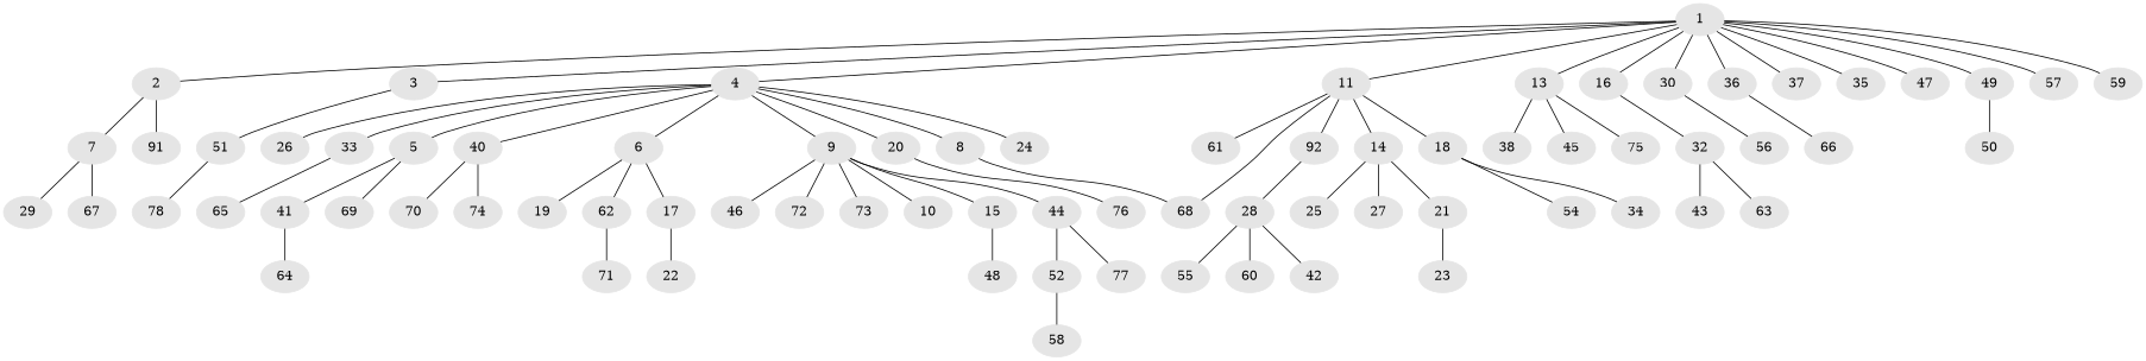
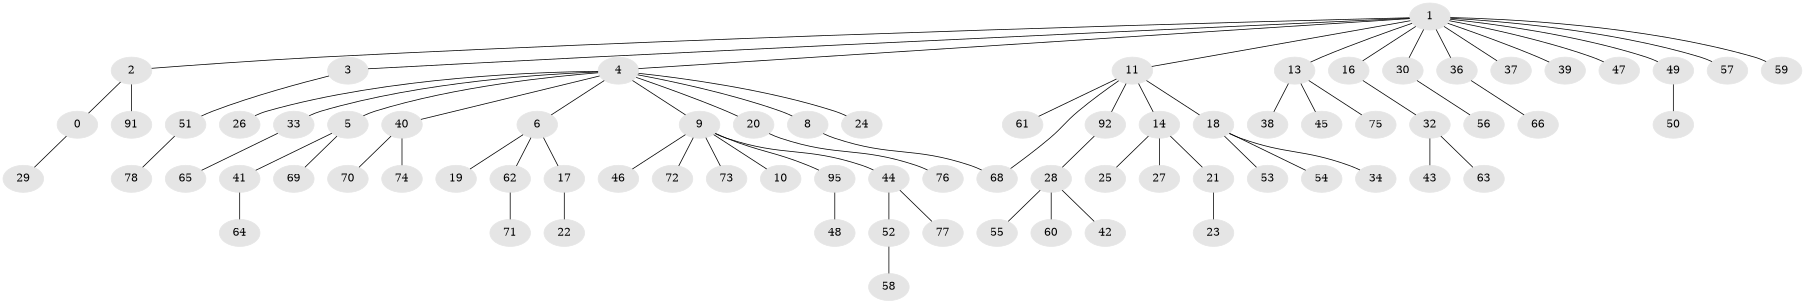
  graph {
    node [color=gray90 style=filled]
    1
    2
    3
    4
    11
    13
    16
    30
    36
    37
-   39 [label=35]
+   39
    47
    49
    57
    59
-   7
+   7 [label=0]
    n17 [label=91]
    51
    5
    6
    8
    9
    20
    24
    26
    33
    40
    68
    n29 [label=92]
    14
    18
    61
    38
    45
    75
    32
    56
    66
    50
    29
-   67
    78
    41
    69
    17
    19
    62
    10
-   15
+   15 [label=95]
    44
    46
    72
    73
    76
    65
    74
    70
    64
    22
    71
    48
    52
    77
    28
    21
    25
    27
    34
+   53
    54
    42
    55
    60
    23
    43
    63
    58
    1 -- 2
    1 -- 3
    1 -- 4
    1 -- 11
    1 -- 13
    1 -- 16
    1 -- 30
    1 -- 36
    1 -- 37
    1 -- 39
    1 -- 47
    1 -- 49
    1 -- 57
    1 -- 59
    2 -- 7
    2 -- n17
    3 -- 51
    4 -- 5
    4 -- 6
    4 -- 8
    4 -- 9
    4 -- 20
    4 -- 24
    4 -- 26
    4 -- 33
    4 -- 40
    11 -- 68
    11 -- n29
    11 -- 14
    11 -- 18
    11 -- 61
    13 -- 38
    13 -- 45
    13 -- 75
    16 -- 32
    30 -- 56
    36 -- 66
    49 -- 50
    7 -- 29
-   7 -- 67
    51 -- 78
    5 -- 41
    5 -- 69
    6 -- 17
    6 -- 19
    6 -- 62
    8 -- 68
    9 -- 10
    9 -- 15
    9 -- 44
    9 -- 46
    9 -- 72
    9 -- 73
    20 -- 76
    33 -- 65
    40 -- 74
    40 -- 70
    n29 -- 28
    14 -- 21
    14 -- 25
    14 -- 27
    18 -- 34
+   18 -- 53
    18 -- 54
    32 -- 43
    32 -- 63
    41 -- 64
    17 -- 22
    62 -- 71
    15 -- 48
    44 -- 52
    44 -- 77
    52 -- 58
    28 -- 42
    28 -- 55
    28 -- 60
    21 -- 23
  }
